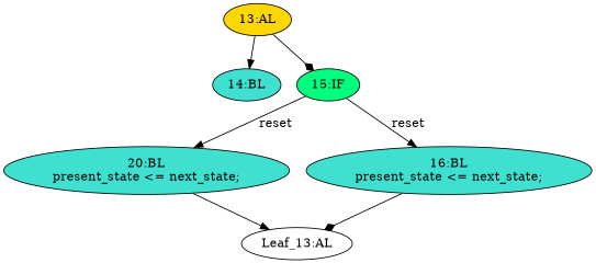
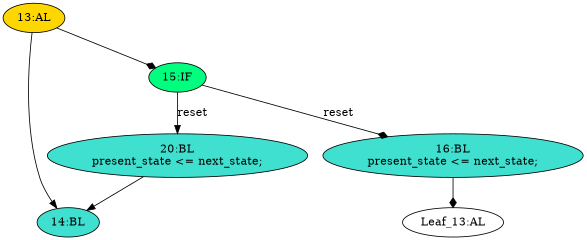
  strict digraph {
    node [fillcolor=turquoise statements="[]" style=filled typ=Block]
    edge [arrowhead=normal cond="[]" lineno=None]
    n1 [ast="<pyverilog.vparser.ast.Always object at 0x7f03b06ef850>" clk_sens=True fillcolor=gold label="13:AL" sens="['clk']" typ=Always use_var="['reset', 'next_state']"]
    n2 [ast="<pyverilog.vparser.ast.Block object at 0x7f03b06ef0d0>" label="14:BL"]
    n3 [ast="<pyverilog.vparser.ast.IfStatement object at 0x7f03b06ef390>" fillcolor=springgreen label="15:IF" typ=IfStatement]
    n4 [ast="<pyverilog.vparser.ast.Block object at 0x7f03b06ef410>" label="20:BL\npresent_state <= next_state;" statements="[<pyverilog.vparser.ast.NonblockingSubstitution object at 0x7f03b06ef450>]"]
    n5 [ast="<pyverilog.vparser.ast.Block object at 0x7f03b06ef650>" label="16:BL\npresent_state <= next_state;" statements="[<pyverilog.vparser.ast.NonblockingSubstitution object at 0x7f03b06ef690>]"]
    n6 [def_var="['present_state']" label="Leaf_13:AL" fillcolor="" statements="" style="" typ=""]
    n1 -> n2
    n1 -> n3 [arrowhead=diamond]
    n3 -> n4 [cond="['reset']" label=reset lineno=15]
-   n3 -> n5 [cond="['reset']" label=reset lineno=15]
-   n4 -> n6
+   n3 -> n5 [arrowhead=diamond cond="['reset']" label=reset lineno=15]
+   n4 -> n2
    n5 -> n6 [arrowhead=diamond]
  }
